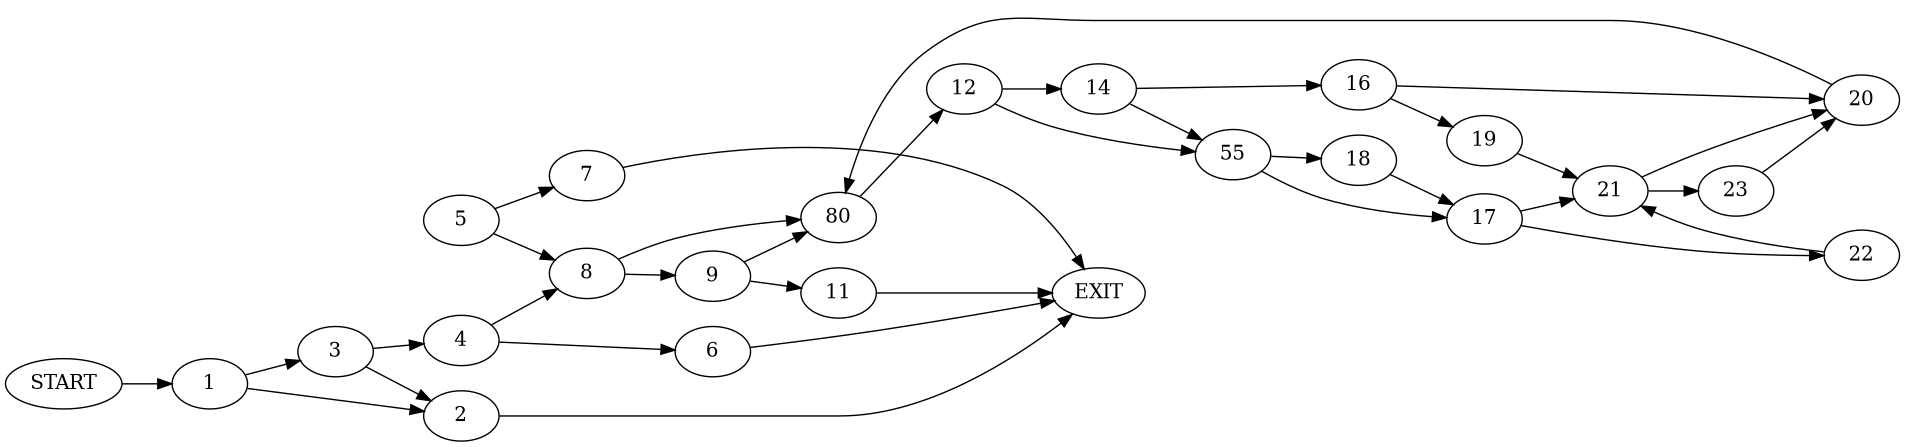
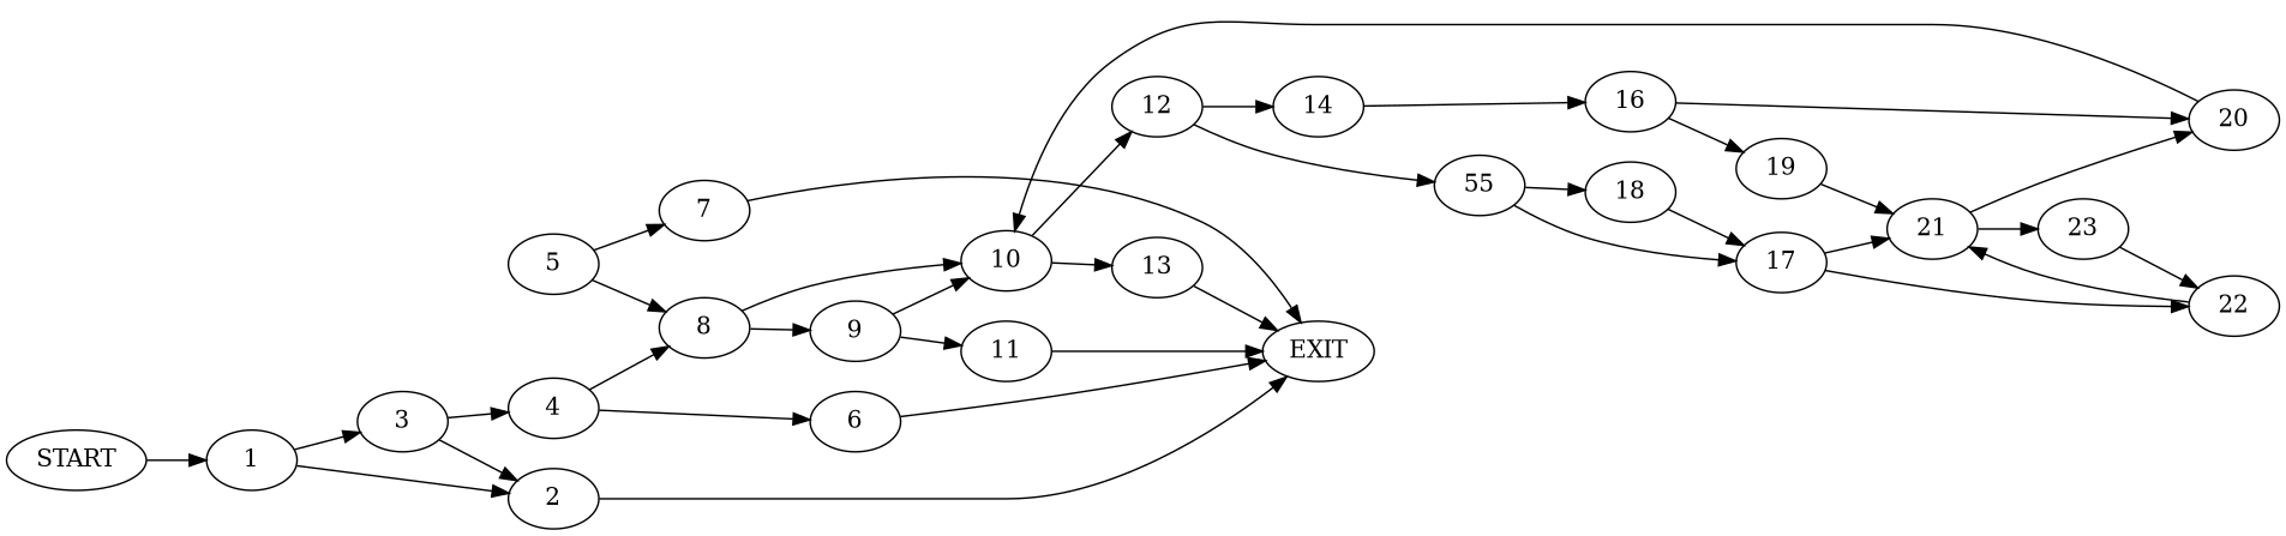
  digraph {
    rankdir=LR
    n1 [label=START]
    1
    2
    3
    n5 [label=EXIT]
    4
    6
    8
    5
    7
    9
-   10 [label=80]
+   10
    11
    12
+   13
    14
    n17 [label=55]
    16
    17
    18
    19
    20
    21
    22
    23
    n1 -> 1
    1 -> 2
    1 -> 3
    2 -> n5
    3 -> 2
    3 -> 4
    4 -> 6
    4 -> 8
    6 -> n5
    8 -> 9
    8 -> 10
    5 -> 8
    5 -> 7
    7 -> n5
    9 -> 10
    9 -> 11
    10 -> 12
+   10 -> 13
    11 -> n5
    12 -> 14
    12 -> n17
-   14 -> n17
+   13 -> n5
    14 -> 16
    n17 -> 17
    n17 -> 18
    16 -> 19
    16 -> 20
    17 -> 21
    17 -> 22
    18 -> 17
    19 -> 21
    20 -> 10
    21 -> 20
    21 -> 23
    22 -> 21
-   23 -> 20
+   23 -> 22
  }
